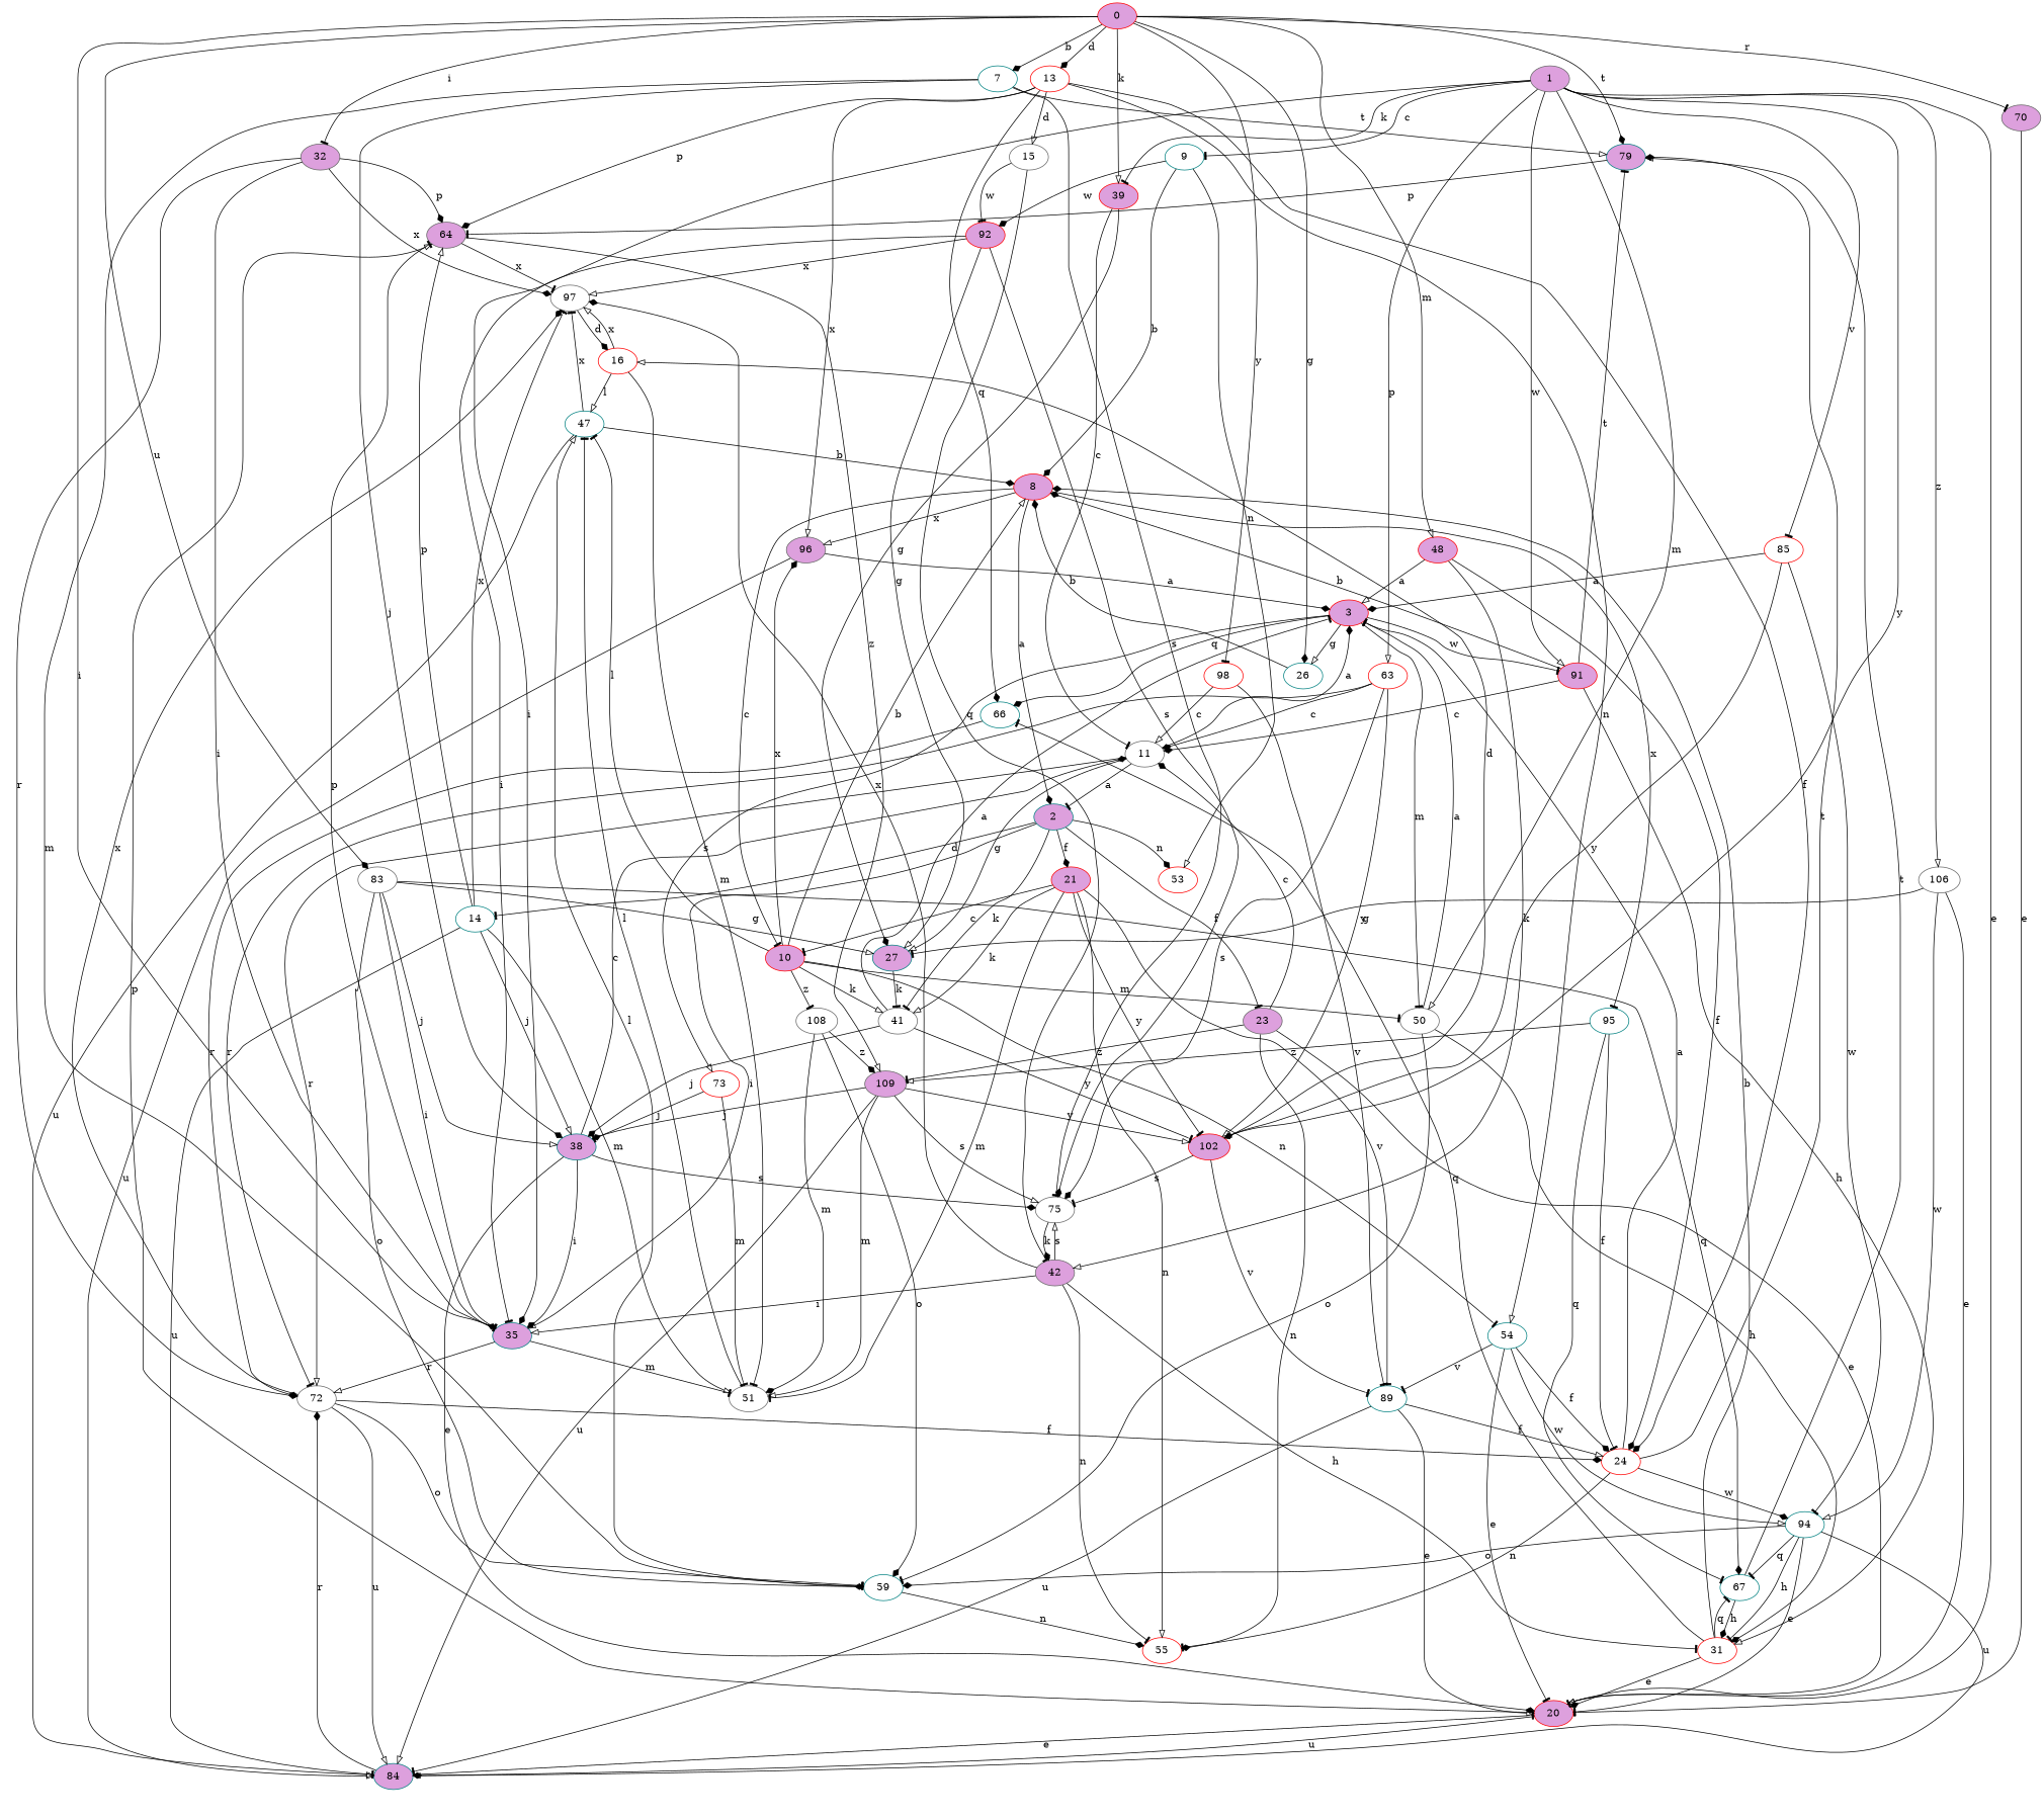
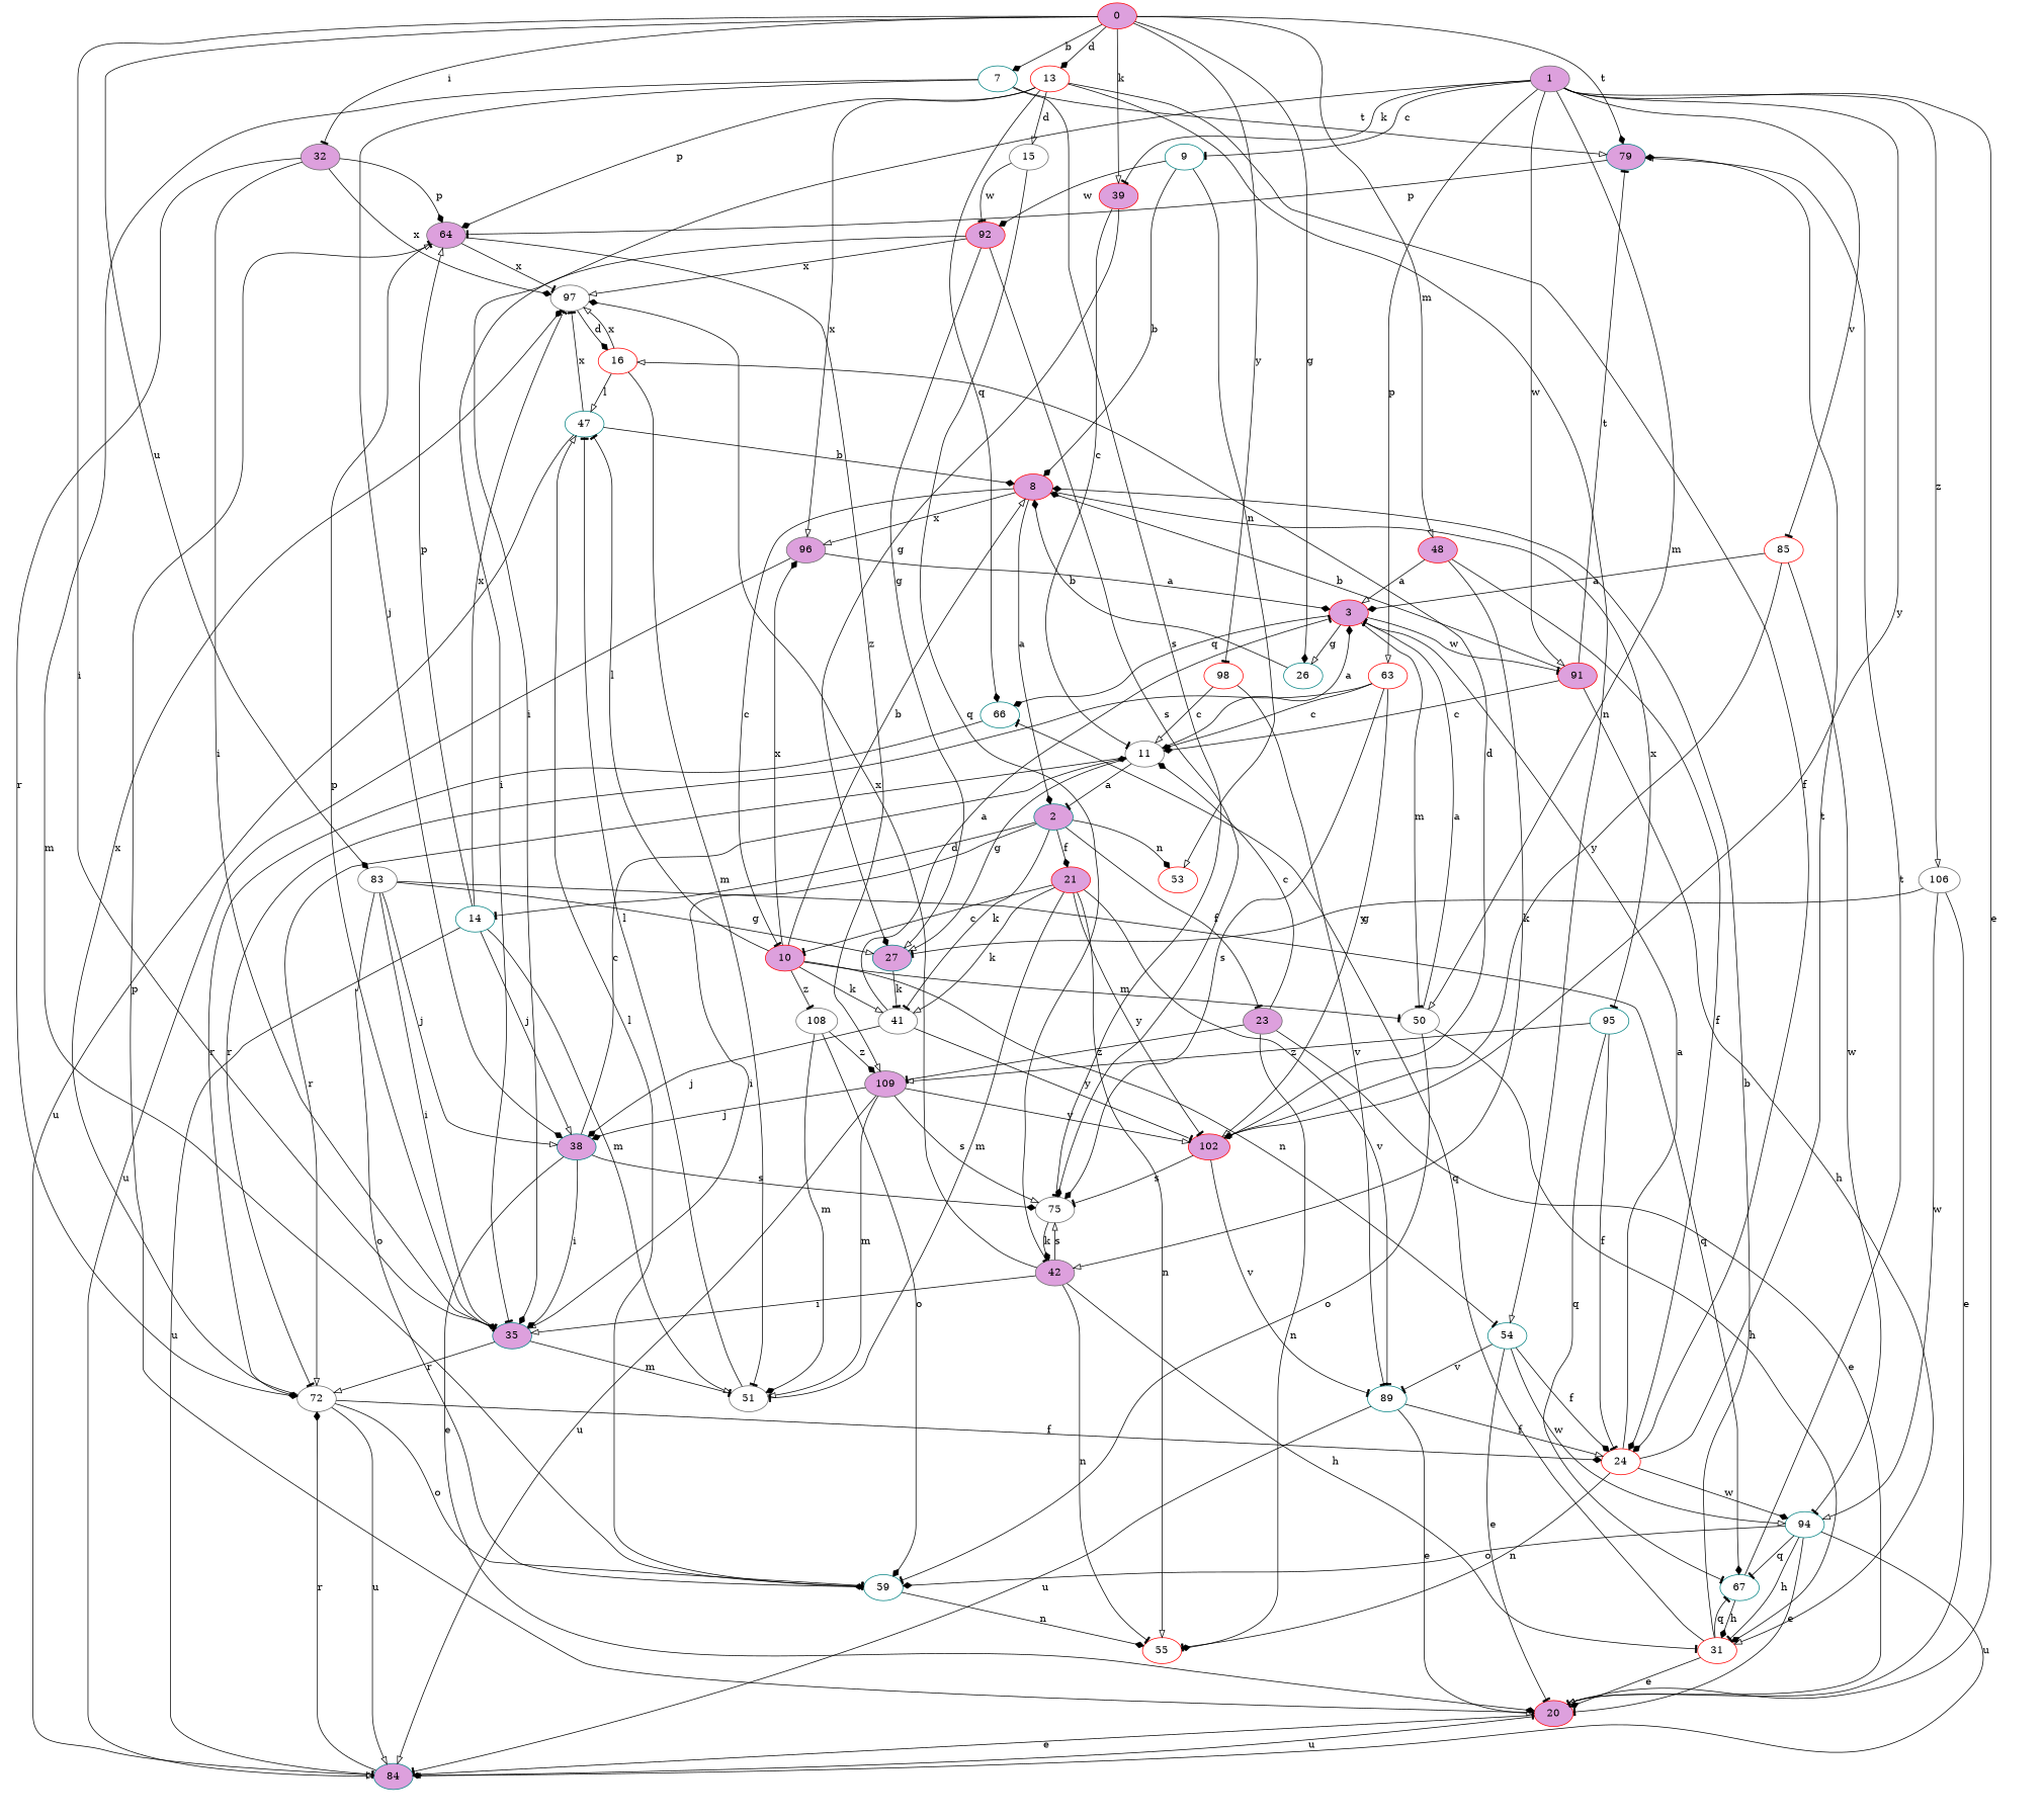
  strict digraph {
    node [color=red fillcolor=white style=filled]
    edge [arrowhead=tee]
    0 [fillcolor=plum]
    7 [color=teal]
    13
    26 [color=teal]
    32 [color=gray40 fillcolor=plum]
    35 [color=teal fillcolor=plum]
    39 [fillcolor=plum]
    48 [fillcolor=plum]
-   70 [color=gray40 fillcolor=plum]
    79 [color=teal fillcolor=plum]
    83 [color=gray40]
    98
    38 [color=teal fillcolor=plum]
    59 [color=teal]
    75 [color=gray40]
    66 [color=teal]
    96 [color=gray40 fillcolor=plum]
    54 [color=teal]
    15 [color=gray40]
    24
    64 [color=gray40 fillcolor=plum]
    8 [fillcolor=plum]
    72 [color=gray40]
    97 [color=gray40]
    51 [color=gray40]
    11 [color=gray40]
    27 [color=teal fillcolor=plum]
    3 [fillcolor=plum]
    42 [color=gray40 fillcolor=plum]
    20 [fillcolor=plum]
    67 [color=teal]
    89 [color=teal]
    1 [color=gray40 fillcolor=plum]
    9 [color=teal]
    50 [color=gray40]
    63
    85
    91 [fillcolor=plum]
    102 [fillcolor=plum]
    106 [color=gray40]
    53
    92 [fillcolor=plum]
    84 [color=teal fillcolor=plum]
    31
    94 [color=teal]
    16
    2 [color=teal fillcolor=plum]
    14 [color=teal]
    21 [fillcolor=plum]
    23 [color=gray40 fillcolor=plum]
    41 [color=gray40]
    10 [fillcolor=plum]
    55
    109 [color=gray40 fillcolor=plum]
-   73
    47 [color=teal]
    95 [color=teal]
    108 [color=gray40]
    0 -> 7 [arrowhead=diamond label=b]
    0 -> 13 [arrowhead=diamond label=d]
    0 -> 26 [arrowhead=diamond label=g]
    0 -> 32 [label=i]
    0 -> 35 [arrowhead=diamond label=i]
    0 -> 39 [arrowhead=onormal label=k]
    0 -> 48 [arrowhead=onormal label=m]
-   0 -> 70 [label=r]
    0 -> 79 [arrowhead=diamond label=t]
    0 -> 83 [arrowhead=diamond label=u]
    0 -> 98 [label=y]
    7 -> 79 [arrowhead=onormal label=t]
    7 -> 38 [arrowhead=diamond label=j]
    7 -> 59 [label=m]
    7 -> 75 [label=s]
    13 -> 66 [arrowhead=diamond label=q]
    13 -> 96 [arrowhead=onormal label=x]
    13 -> 54 [arrowhead=onormal label=n]
    13 -> 15 [arrowhead=onormal label=d]
    13 -> 24 [arrowhead=diamond label=f]
    13 -> 64 [arrowhead=diamond label=p]
    26 -> 8 [arrowhead=diamond label=b]
    32 -> 35 [label=i]
    32 -> 64 [arrowhead=diamond label=p]
    32 -> 72 [arrowhead=diamond label=r]
    32 -> 97 [arrowhead=diamond label=x]
    35 -> 64 [label=p]
    35 -> 72 [arrowhead=onormal label=r]
    35 -> 51 [label=m]
    39 -> 11 [label=c]
    39 -> 27 [arrowhead=diamond label=g]
    48 -> 24 [arrowhead=diamond label=f]
    48 -> 3 [arrowhead=onormal label=a]
    48 -> 42 [arrowhead=onormal label=k]
-   70 -> 20 [label=e]
    79 -> 64 [label=p]
    83 -> 35 [label=i]
    83 -> 38 [arrowhead=onormal label=j]
    83 -> 59 [arrowhead=diamond label=o]
    83 -> 27 [arrowhead=onormal label=g]
    83 -> 67 [arrowhead=diamond label=q]
    98 -> 11 [arrowhead=onormal label=c]
    98 -> 89 [label=v]
    38 -> 35 [arrowhead=diamond label=i]
    38 -> 75 [arrowhead=diamond label=s]
    38 -> 11 [arrowhead=diamond label=c]
    38 -> 20 [arrowhead=diamond label=e]
    59 -> 55 [arrowhead=diamond label=n]
    59 -> 47 [arrowhead=onormal label=l]
    75 -> 42 [arrowhead=diamond label=k]
    66 -> 72 [arrowhead=diamond label=r]
    96 -> 3 [arrowhead=diamond label=a]
    96 -> 84 [arrowhead=onormal label=u]
    54 -> 24 [arrowhead=diamond label=f]
    54 -> 20 [label=e]
    54 -> 89 [label=v]
    54 -> 94 [arrowhead=onormal label=w]
    15 -> 42 [label=q]
    15 -> 92 [label=w]
    24 -> 79 [arrowhead=diamond label=t]
    24 -> 3 [label=a]
    24 -> 94 [arrowhead=diamond label=w]
    24 -> 55 [label=n]
    64 -> 97 [label=x]
    64 -> 109 [arrowhead=onormal label=z]
    8 -> 96 [arrowhead=onormal label=x]
    8 -> 2 [arrowhead=diamond label=a]
    8 -> 10 [label=c]
    8 -> 95 [label=x]
    72 -> 59 [label=o]
    72 -> 24 [arrowhead=diamond label=f]
    72 -> 97 [arrowhead=diamond label=x]
    72 -> 84 [arrowhead=onormal label=u]
    97 -> 16 [arrowhead=diamond label=d]
    51 -> 47 [label=l]
    11 -> 72 [arrowhead=onormal label=r]
    11 -> 27 [arrowhead=onormal label=g]
    11 -> 3 [arrowhead=diamond label=a]
    11 -> 2 [label=a]
    27 -> 41 [label=k]
    3 -> 26 [arrowhead=onormal label=g]
    3 -> 66 [arrowhead=diamond label=q]
    3 -> 50 [label=m]
    3 -> 91 [label=w]
-   3 -> 73 [arrowhead=onormal label=s]
    42 -> 35 [arrowhead=onormal label=i]
    42 -> 75 [arrowhead=onormal label=s]
    42 -> 97 [arrowhead=diamond label=x]
    42 -> 31 [label=h]
    42 -> 55 [label=n]
    20 -> 64 [arrowhead=onormal label=p]
    20 -> 84 [arrowhead=diamond label=u]
    67 -> 79 [arrowhead=onormal label=t]
    67 -> 31 [arrowhead=diamond label=h]
    89 -> 24 [arrowhead=onormal label=f]
    89 -> 20 [arrowhead=onormal label=e]
    89 -> 84 [label=u]
    1 -> 35 [arrowhead=diamond label=i]
    1 -> 39 [label=k]
    1 -> 20 [label=e]
    1 -> 9 [label=c]
    1 -> 50 [arrowhead=onormal label=m]
    1 -> 63 [arrowhead=onormal label=p]
    1 -> 85 [label=v]
    1 -> 91 [arrowhead=onormal label=w]
    1 -> 102 [arrowhead=onormal label=y]
    1 -> 106 [arrowhead=onormal label=z]
    9 -> 8 [arrowhead=diamond label=b]
    9 -> 53 [arrowhead=onormal label=n]
    9 -> 92 [arrowhead=diamond label=w]
    50 -> 59 [label=o]
    50 -> 3 [label=a]
    50 -> 31 [arrowhead=diamond label=h]
    63 -> 75 [arrowhead=diamond label=s]
    63 -> 72 [label=r]
    63 -> 11 [arrowhead=diamond label=c]
    63 -> 102 [arrowhead=onormal label=y]
    85 -> 3 [arrowhead=diamond label=a]
    85 -> 102 [arrowhead=diamond label=y]
    85 -> 94 [label=w]
    91 -> 79 [label=t]
    91 -> 8 [arrowhead=diamond label=b]
    91 -> 11 [arrowhead=diamond label=c]
    91 -> 31 [arrowhead=onormal label=h]
    102 -> 75 [label=s]
    102 -> 89 [label=v]
    102 -> 16 [arrowhead=onormal label=d]
    106 -> 27 [label=g]
    106 -> 20 [arrowhead=onormal label=e]
    106 -> 94 [arrowhead=onormal label=w]
    92 -> 35 [label=i]
    92 -> 75 [arrowhead=diamond label=s]
    92 -> 97 [arrowhead=onormal label=x]
    92 -> 27 [arrowhead=onormal label=g]
    84 -> 72 [arrowhead=diamond label=r]
    84 -> 20 [label=e]
    31 -> 66 [label=q]
    31 -> 8 [arrowhead=diamond label=b]
    31 -> 20 [arrowhead=diamond label=e]
    31 -> 67 [label=q]
    94 -> 59 [arrowhead=diamond label=o]
    94 -> 20 [label=e]
    94 -> 67 [label=q]
    94 -> 84 [arrowhead=onormal label=u]
    94 -> 31 [label=h]
    16 -> 97 [arrowhead=onormal label=x]
    16 -> 51 [label=m]
    16 -> 47 [arrowhead=onormal label=l]
    2 -> 35 [arrowhead=onormal label=i]
    2 -> 53 [arrowhead=diamond label=n]
    2 -> 14 [label=d]
    2 -> 21 [arrowhead=diamond label=f]
    2 -> 23 [label=f]
    2 -> 41 [label=k]
    14 -> 38 [arrowhead=onormal label=j]
    14 -> 64 [arrowhead=onormal label=p]
    14 -> 97 [label=x]
    14 -> 51 [arrowhead=onormal label=m]
    14 -> 84 [label=u]
    21 -> 51 [label=m]
    21 -> 89 [label=v]
    21 -> 102 [label=y]
    21 -> 41 [arrowhead=onormal label=k]
    21 -> 10 [label=c]
    21 -> 55 [arrowhead=onormal label=n]
    23 -> 11 [arrowhead=diamond label=c]
    23 -> 20 [arrowhead=onormal label=e]
    23 -> 55 [arrowhead=diamond label=n]
    23 -> 109 [label=z]
    41 -> 38 [arrowhead=diamond label=j]
    41 -> 3 [label=a]
    41 -> 102 [label=y]
    10 -> 96 [arrowhead=diamond label=x]
    10 -> 54 [label=n]
    10 -> 8 [arrowhead=onormal label=b]
    10 -> 50 [label=m]
    10 -> 41 [arrowhead=onormal label=k]
    10 -> 47 [label=l]
    10 -> 108 [label=z]
    109 -> 38 [arrowhead=diamond label=j]
    109 -> 75 [arrowhead=onormal label=s]
    109 -> 51 [arrowhead=onormal label=m]
    109 -> 102 [arrowhead=onormal label=y]
    109 -> 84 [arrowhead=onormal label=u]
-   73 -> 38 [label=j]
-   73 -> 51 [label=m]
    47 -> 8 [arrowhead=diamond label=b]
    47 -> 97 [label=x]
    47 -> 84 [arrowhead=onormal label=u]
    95 -> 24 [label=f]
    95 -> 67 [label=q]
    95 -> 109 [arrowhead=onormal label=z]
    108 -> 59 [arrowhead=diamond label=o]
    108 -> 51 [arrowhead=diamond label=m]
    108 -> 109 [arrowhead=diamond label=z]
  }
